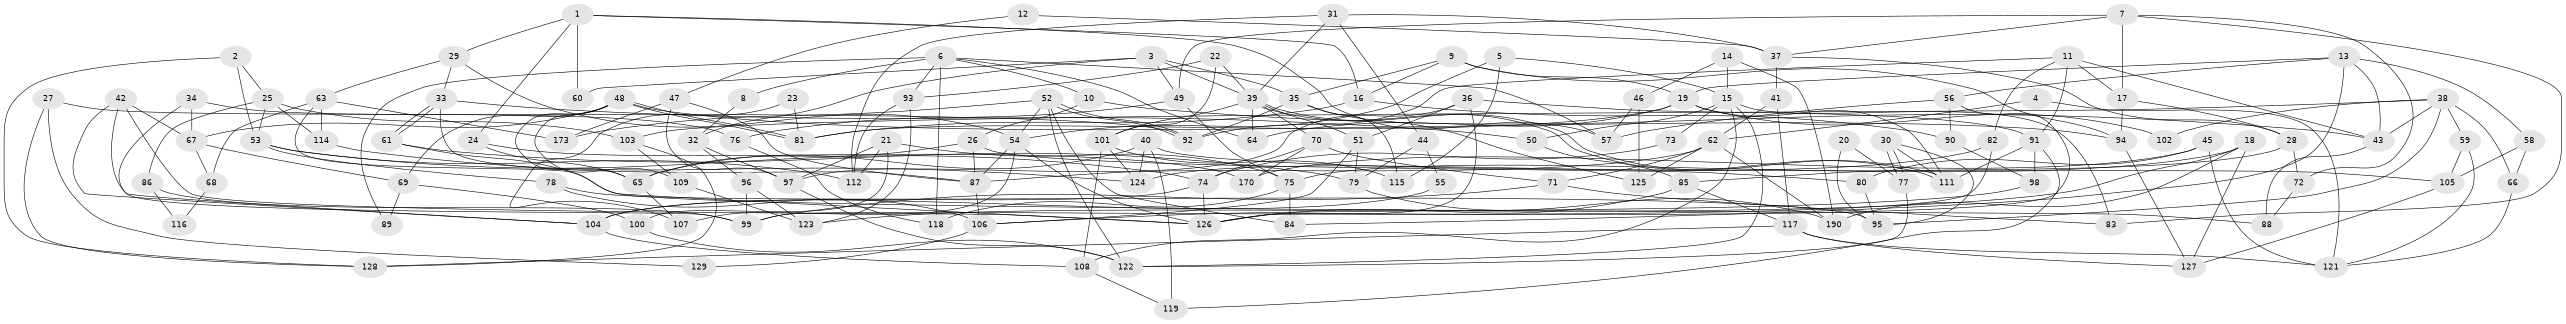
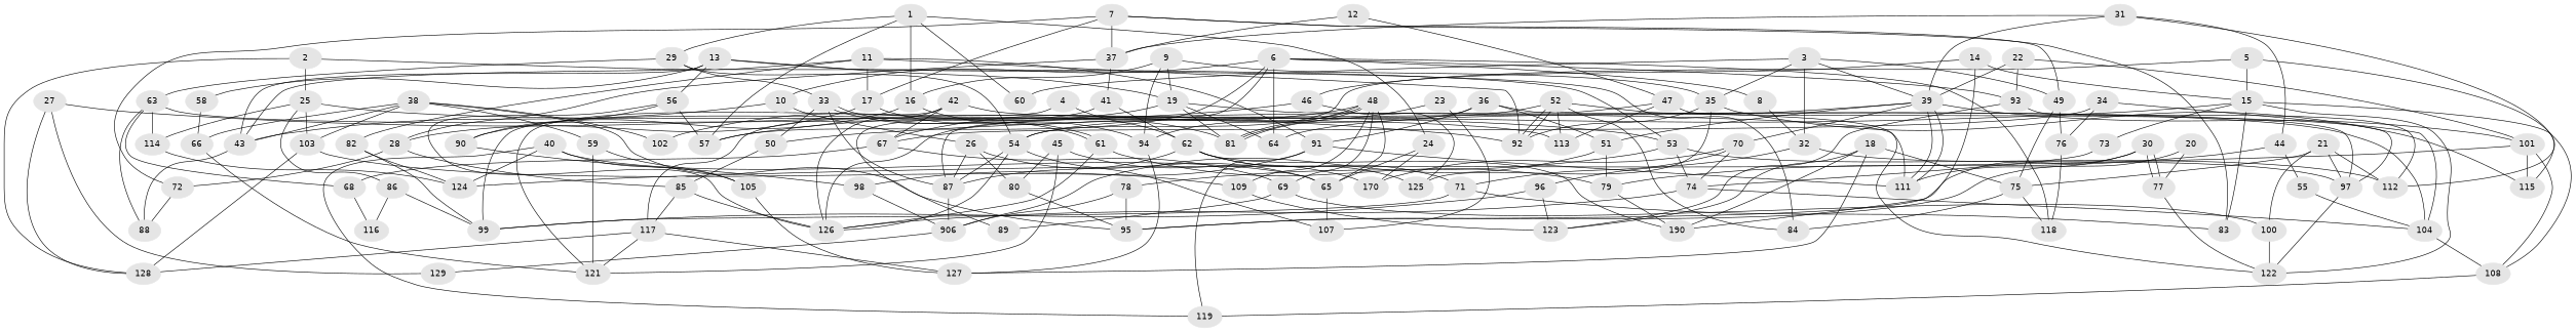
  graph {
    fontname="DejaVu Sans"
    node [color=gray90 fontname="DejaVu Sans" style=filled]
    edge [fontname="DejaVu Sans"]
    1
    16
    24
    29
    57
    60
    81
    90
    65
    n10 [label=170]
    54
    33
    63
    2
    25
    53
    128
    86
    103
    114
    112
    74
    78
    3
    32
    35
    39
    49
    97
    96
    115
    92
    125
    64
    111
    101
    51
    70
    75
    76
    4
    62
    121
    n44 [label=190]
    87
    71
    5
    15
    83
    50
    73
    108
    122
    107
    126
    6
    8
    10
    89
    93
    118
    26
    43
    123
    7
    17
    37
    72
    94
    28
    41
    88
    80
    9
    19
    102
    127
    11
    82
    91
    124
    99
    119
    98
    12
    47
    85
-   113 [label=173]
+   113
    13
    56
    58
    84
    66
    105
    14
    46
    18
    20
    77
    95
    21
    100
    22
    23
    116
    109
-   106
+   106 [label=906]
    27
    129
    117
    61
    68
    30
    31
    44
    55
    79
    34
    67
    104
    69
    36
    38
    59
    40
    42
    45
    48
    52
    1 -- 16
    1 -- 24
    1 -- 29
    1 -- 57
    1 -- 60
    16 -- 81
    16 -- 90
    24 -- 65
    24 -- n10
    29 -- 54
    29 -- 33
    29 -- 63
    90 -- 98
    65 -- 107
    54 -- 87
    54 -- 107
    54 -- 126
    33 -- 87
    33 -- 50
    33 -- 61
    33 -- 61
    63 -- 114
    63 -- 88
    63 -- 113
    63 -- 68
    2 -- 25
    2 -- 53
    2 -- 128
    25 -- 53
    25 -- 86
    25 -- 103
    25 -- 114
    53 -- 112
    53 -- 74
    53 -- 78
    86 -- 99
    86 -- 116
    103 -- 128
    103 -- 109
    114 -- 124
    74 -- 126
    74 -- 104
    78 -- 95
    78 -- 106
    3 -- 60
    3 -- 32
    3 -- 35
    3 -- 39
    3 -- 49
    32 -- 97
    32 -- 96
    35 -- 115
    35 -- 92
    35 -- 125
    39 -- 64
    39 -- 111
    39 -- 111
    39 -- 101
    39 -- 51
    39 -- 70
    49 -- 75
    49 -- 76
    97 -- 122
    96 -- 123
    96 -- 99
    101 -- 115
    101 -- 108
    101 -- 124
    51 -- 106
    51 -- 79
    70 -- n10
    70 -- 74
    70 -- 71
    75 -- 118
    75 -- 84
    76 -- 118
    4 -- 62
    4 -- 121
    62 -- 125
    62 -- n44
    62 -- 87
    62 -- 71
    87 -- 106
    71 -- 83
    71 -- 99
    5 -- 54
    5 -- 115
    5 -- 15
    15 -- 83
    15 -- 50
    15 -- 73
    15 -- 108
    15 -- 122
    50 -- 85
    73 -- 74
    108 -- 119
    6 -- 57
    6 -- 64
    6 -- 8
    6 -- 10
    6 -- 89
    6 -- 93
    6 -- 118
    8 -- 32
    10 -- 26
    10 -- 43
    93 -- 112
    93 -- 123
    26 -- 65
    26 -- 87
    26 -- 80
    43 -- 88
    7 -- 49
    7 -- 83
    7 -- 17
    7 -- 37
    7 -- 72
    17 -- 94
    17 -- 28
    37 -- 28
    37 -- 41
    72 -- 88
    94 -- 127
    28 -- 72
    28 -- 85
    41 -- 62
    41 -- 117
    80 -- 95
    9 -- 16
    9 -- 35
    9 -- 94
    9 -- 19
    19 -- 81
    19 -- 64
    19 -- 111
    19 -- 102
    11 -- 92
    11 -- 43
    11 -- 17
    11 -- 82
    11 -- 91
    82 -- 124
    82 -- 99
    91 -- 111
    91 -- 119
    91 -- 98
    98 -- 106
    12 -- 37
    12 -- 47
    47 -- 97
    47 -- 87
    47 -- 113
    85 -- 126
    85 -- 117
    13 -- 43
    13 -- 19
    13 -- 56
    13 -- 58
    13 -- 84
    56 -- 57
    56 -- 90
    56 -- 126
    58 -- 66
-   58 -- 105
    66 -- 121
    105 -- 127
    14 -- n44
    14 -- 15
    14 -- 46
    46 -- 57
    46 -- 125
    18 -- 75
    18 -- n44
    18 -- 123
    18 -- 127
    20 -- 77
    20 -- 95
    77 -- 122
    21 -- 112
    21 -- 97
    21 -- 75
    21 -- 100
    100 -- 122
    22 -- 39
    22 -- 101
    22 -- 93
    23 -- 81
    23 -- 107
    109 -- 123
    106 -- 129
    27 -- 128
    27 -- 92
    27 -- 129
    117 -- 128
    117 -- 121
    117 -- 127
    61 -- 126
    61 -- 79
    68 -- 116
    30 -- 111
    30 -- 77
    30 -- 77
    30 -- 95
    31 -- 112
    31 -- 39
    31 -- 37
    31 -- 44
    44 -- 55
    44 -- 79
    55 -- 104
    79 -- n44
    34 -- 76
    34 -- 67
    34 -- 104
    67 -- 68
    67 -- 69
    104 -- 108
    69 -- 89
    69 -- 100
    36 -- 97
    36 -- 51
    36 -- 126
    36 -- 91
    38 -- 103
    38 -- 43
    38 -- 102
    38 -- 66
    38 -- 95
    38 -- 59
    59 -- 121
    59 -- 105
    40 -- 65
    40 -- 124
    40 -- 119
    40 -- 105
    42 -- 126
    42 -- 99
    42 -- 67
    42 -- 104
    45 -- n10
    45 -- 121
    45 -- 80
    48 -- 81
    48 -- 81
    48 -- 65
    48 -- 94
    48 -- 109
    48 -- 67
    48 -- 69
    52 -- 54
    52 -- 92
    52 -- 92
    52 -- 122
    52 -- 113
    52 -- 84
  }
